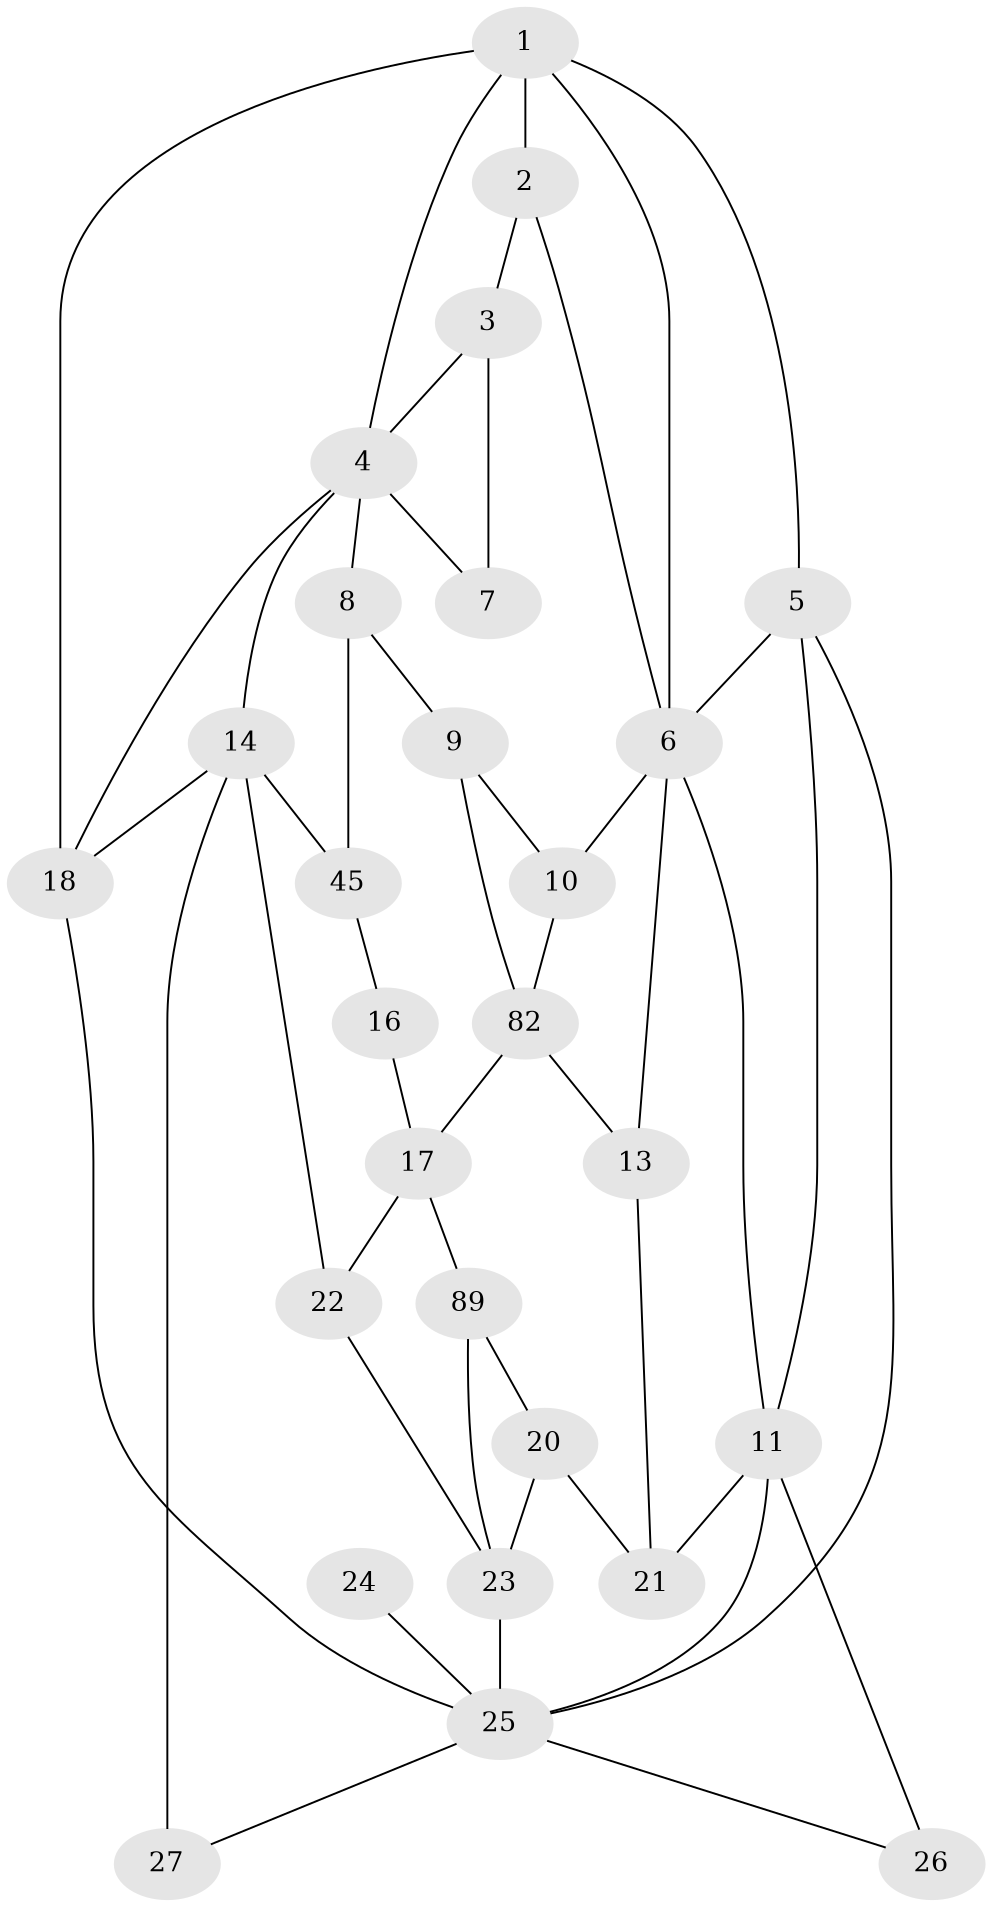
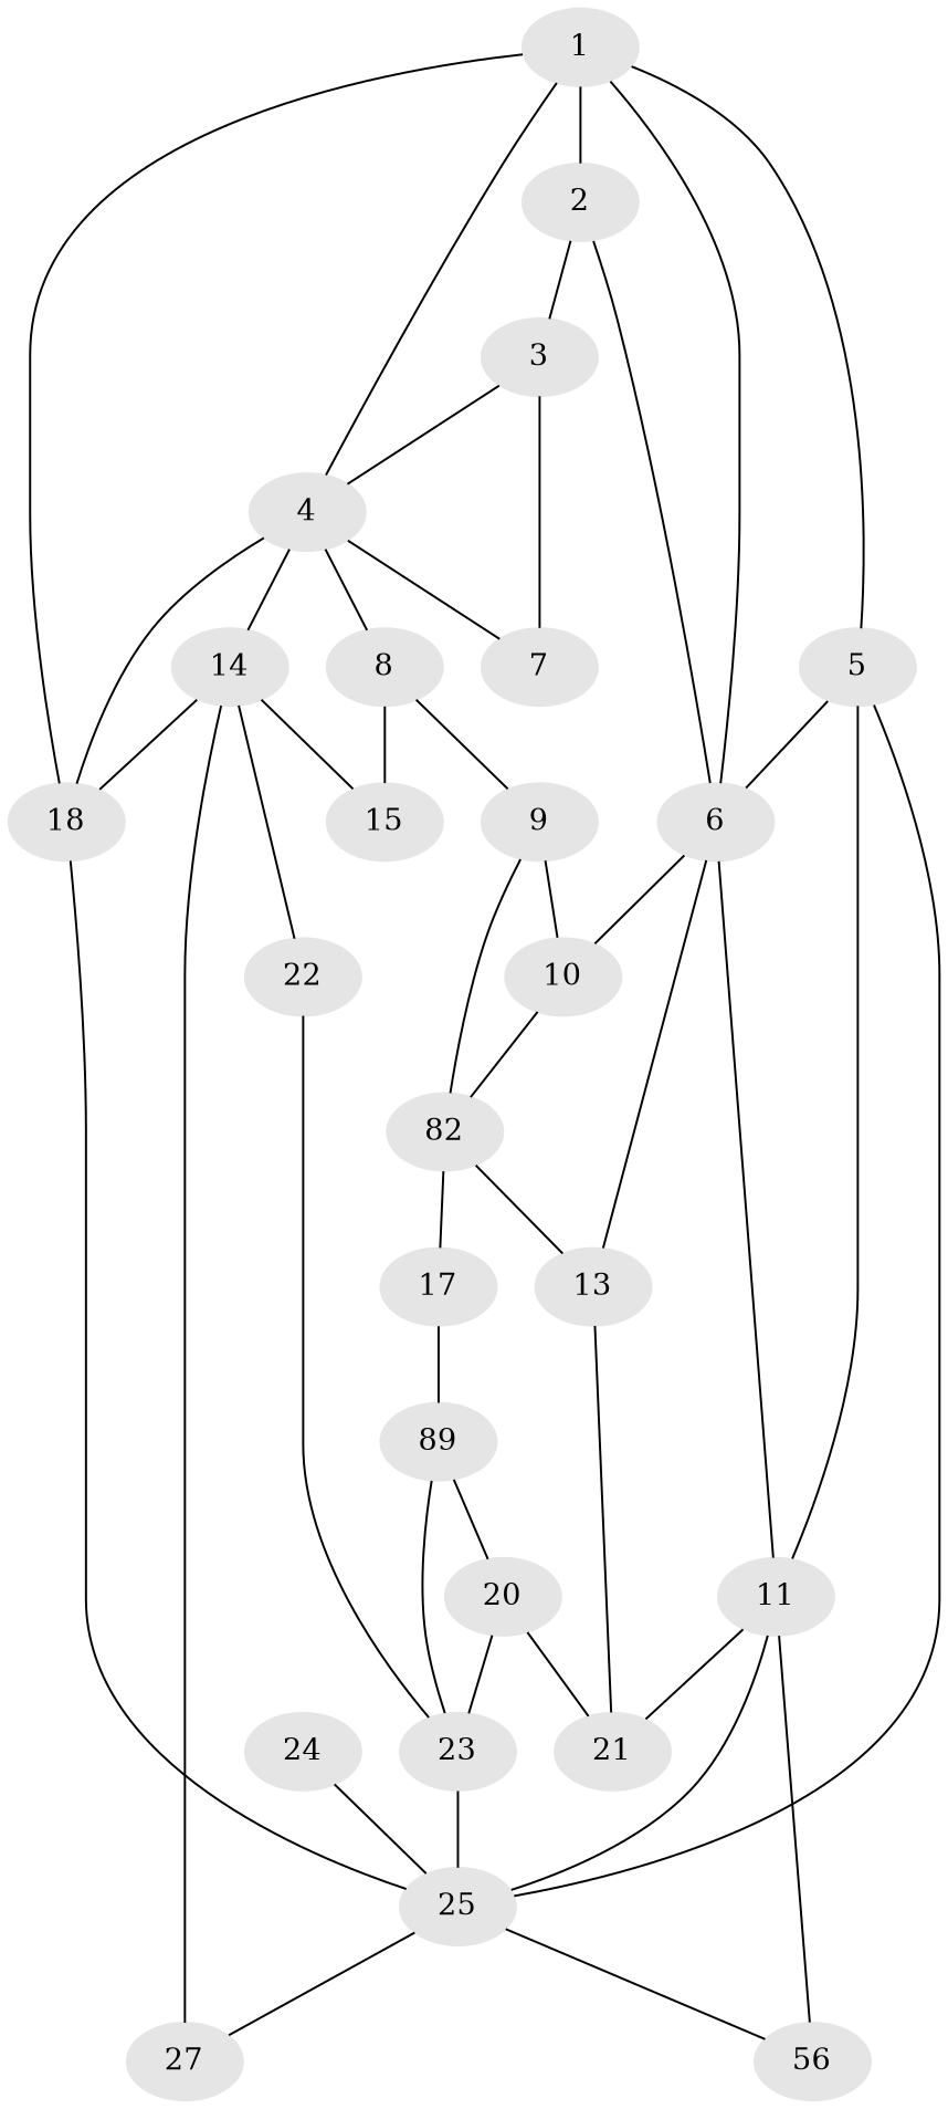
  graph {
    node [color=gray90 style=filled]
    edge [weight=1.0]
    1
    2
    4
    5
    6
    18
    3
    7
    8
    14
    11
    25
    10
    13
    9
-   15 [label=45]
+   15
    22
    27
    21
-   26
+   26 [label=56]
    n21 [label=82]
-   16
    17
    n24 [label=89]
    23
    20
    24
    1 -- 2
    1 -- 4
    1 -- 5
    1 -- 6
    1 -- 18
    2 -- 6
    2 -- 3
    4 -- 18
    4 -- 7
    4 -- 8
    4 -- 14
    5 -- 6
    5 -- 11
    5 -- 25
    6 -- 11
    6 -- 10
    6 -- 13
    18 -- 25
    3 -- 4
    3 -- 7 [weight=2.0]
    8 -- 9
    8 -- 15
    14 -- 18
    14 -- 15
    14 -- 22
    14 -- 27 [weight=2.0]
    11 -- 25
    11 -- 21
    11 -- 26 [weight=2.0]
    25 -- 27
    25 -- 26
    10 -- n21
    13 -- 21
    9 -- 10
    9 -- n21
-   15 -- 16
    22 -- 23
    n21 -- 13
    n21 -- 17 [weight=2.0]
-   16 -- 17 [weight=2.0]
-   17 -- 22
    17 -- n24
    n24 -- 23
    n24 -- 20
    23 -- 25
    20 -- 21
    20 -- 23
    24 -- 25
  }
